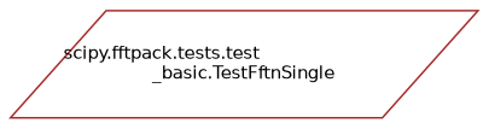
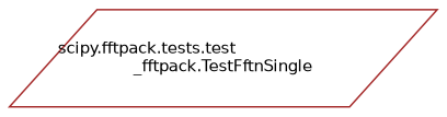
  digraph {
    rankdir=TB
-   n1 [color=brown fillcolor=white fontname=Helvetica fontsize=10 height=0.2 label="scipy.fftpack.tests.test\l_basic.TestFftnSingle" shape=parallelogram style=filled width=0.4]
+   n1 [color=brown fillcolor=white fontname=Helvetica fontsize=10 height=0.2 label="scipy.fftpack.tests.test\l_fftpack.TestFftnSingle" shape=parallelogram style=filled width=0.4]
  }
